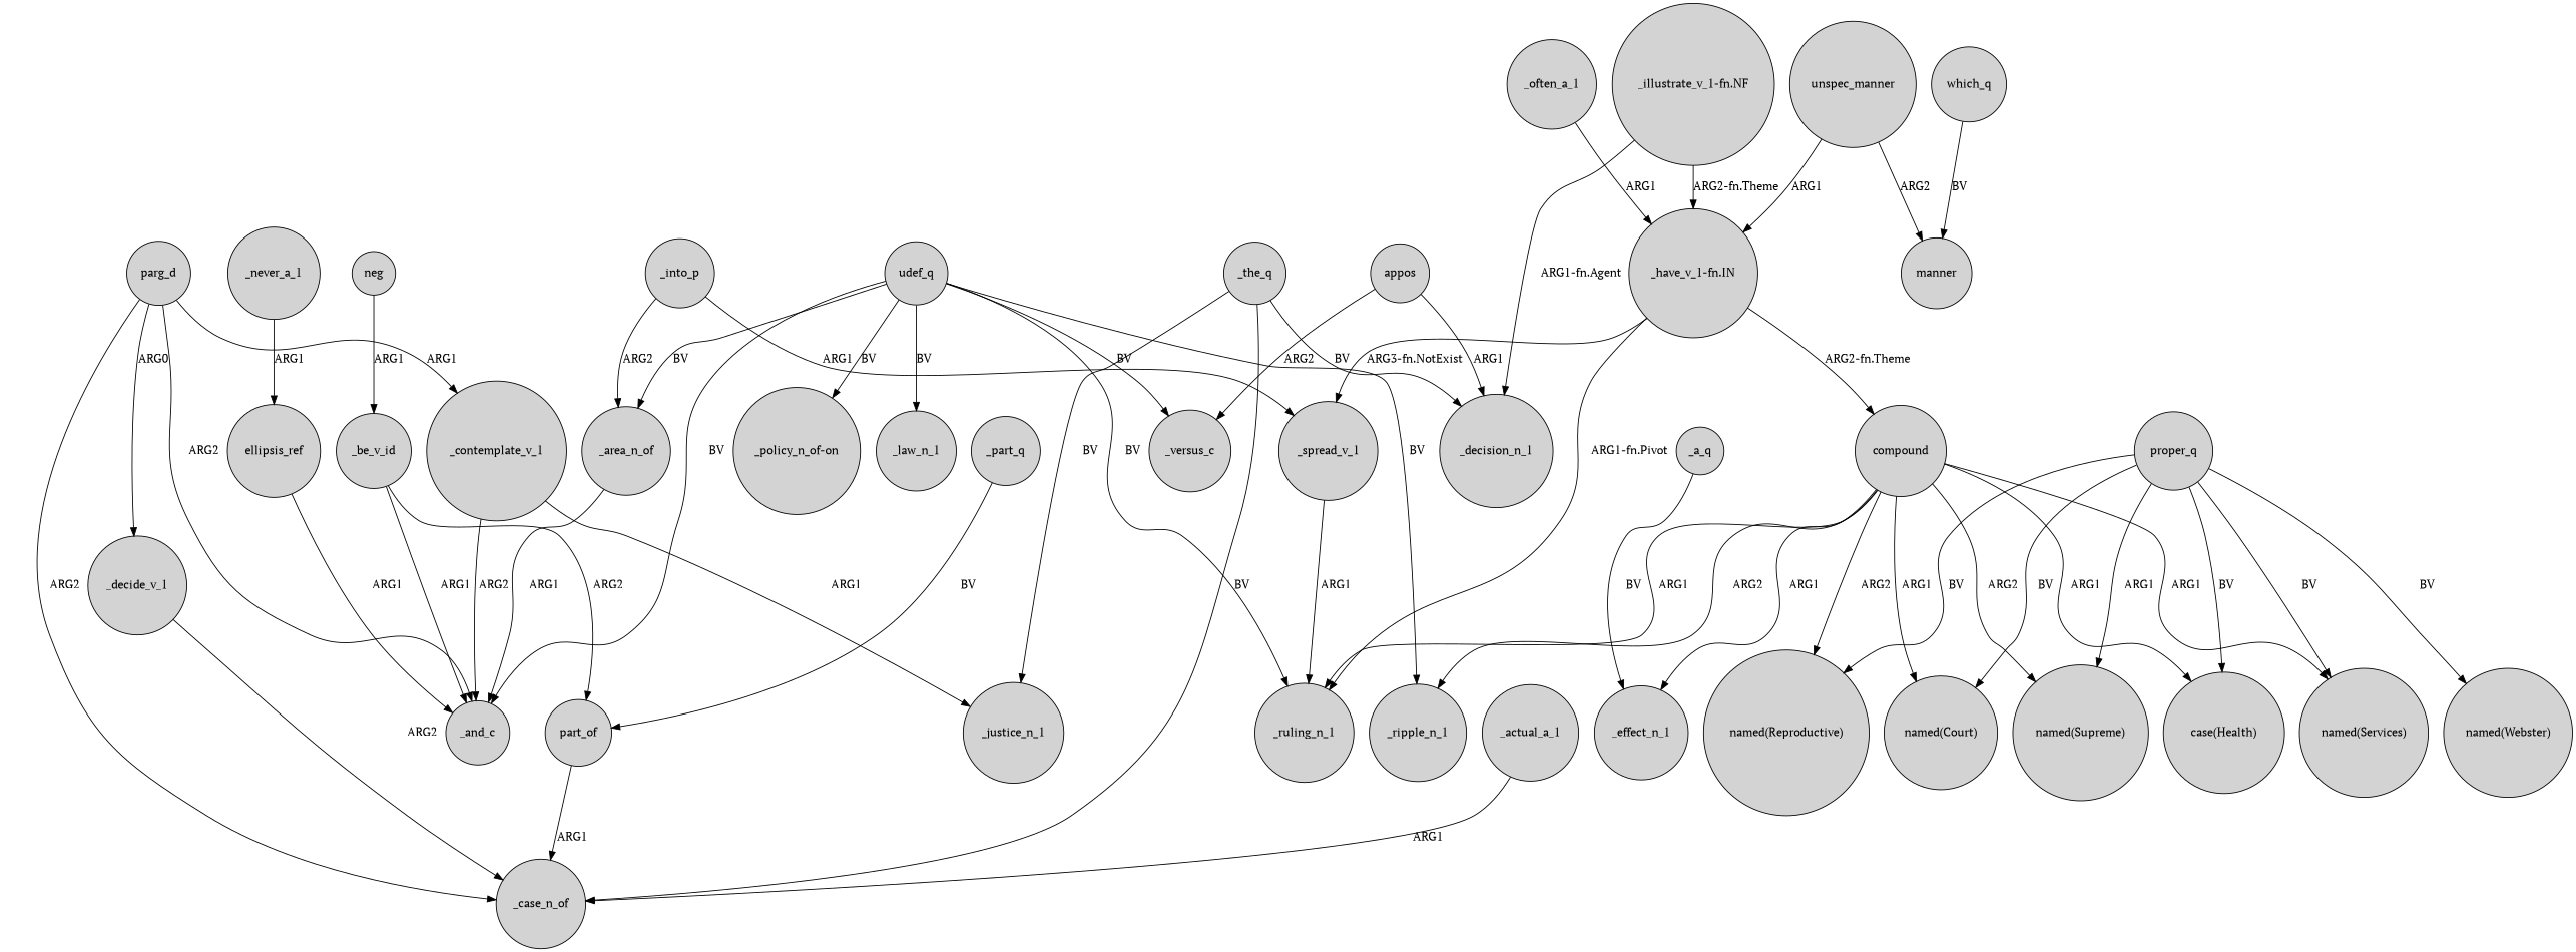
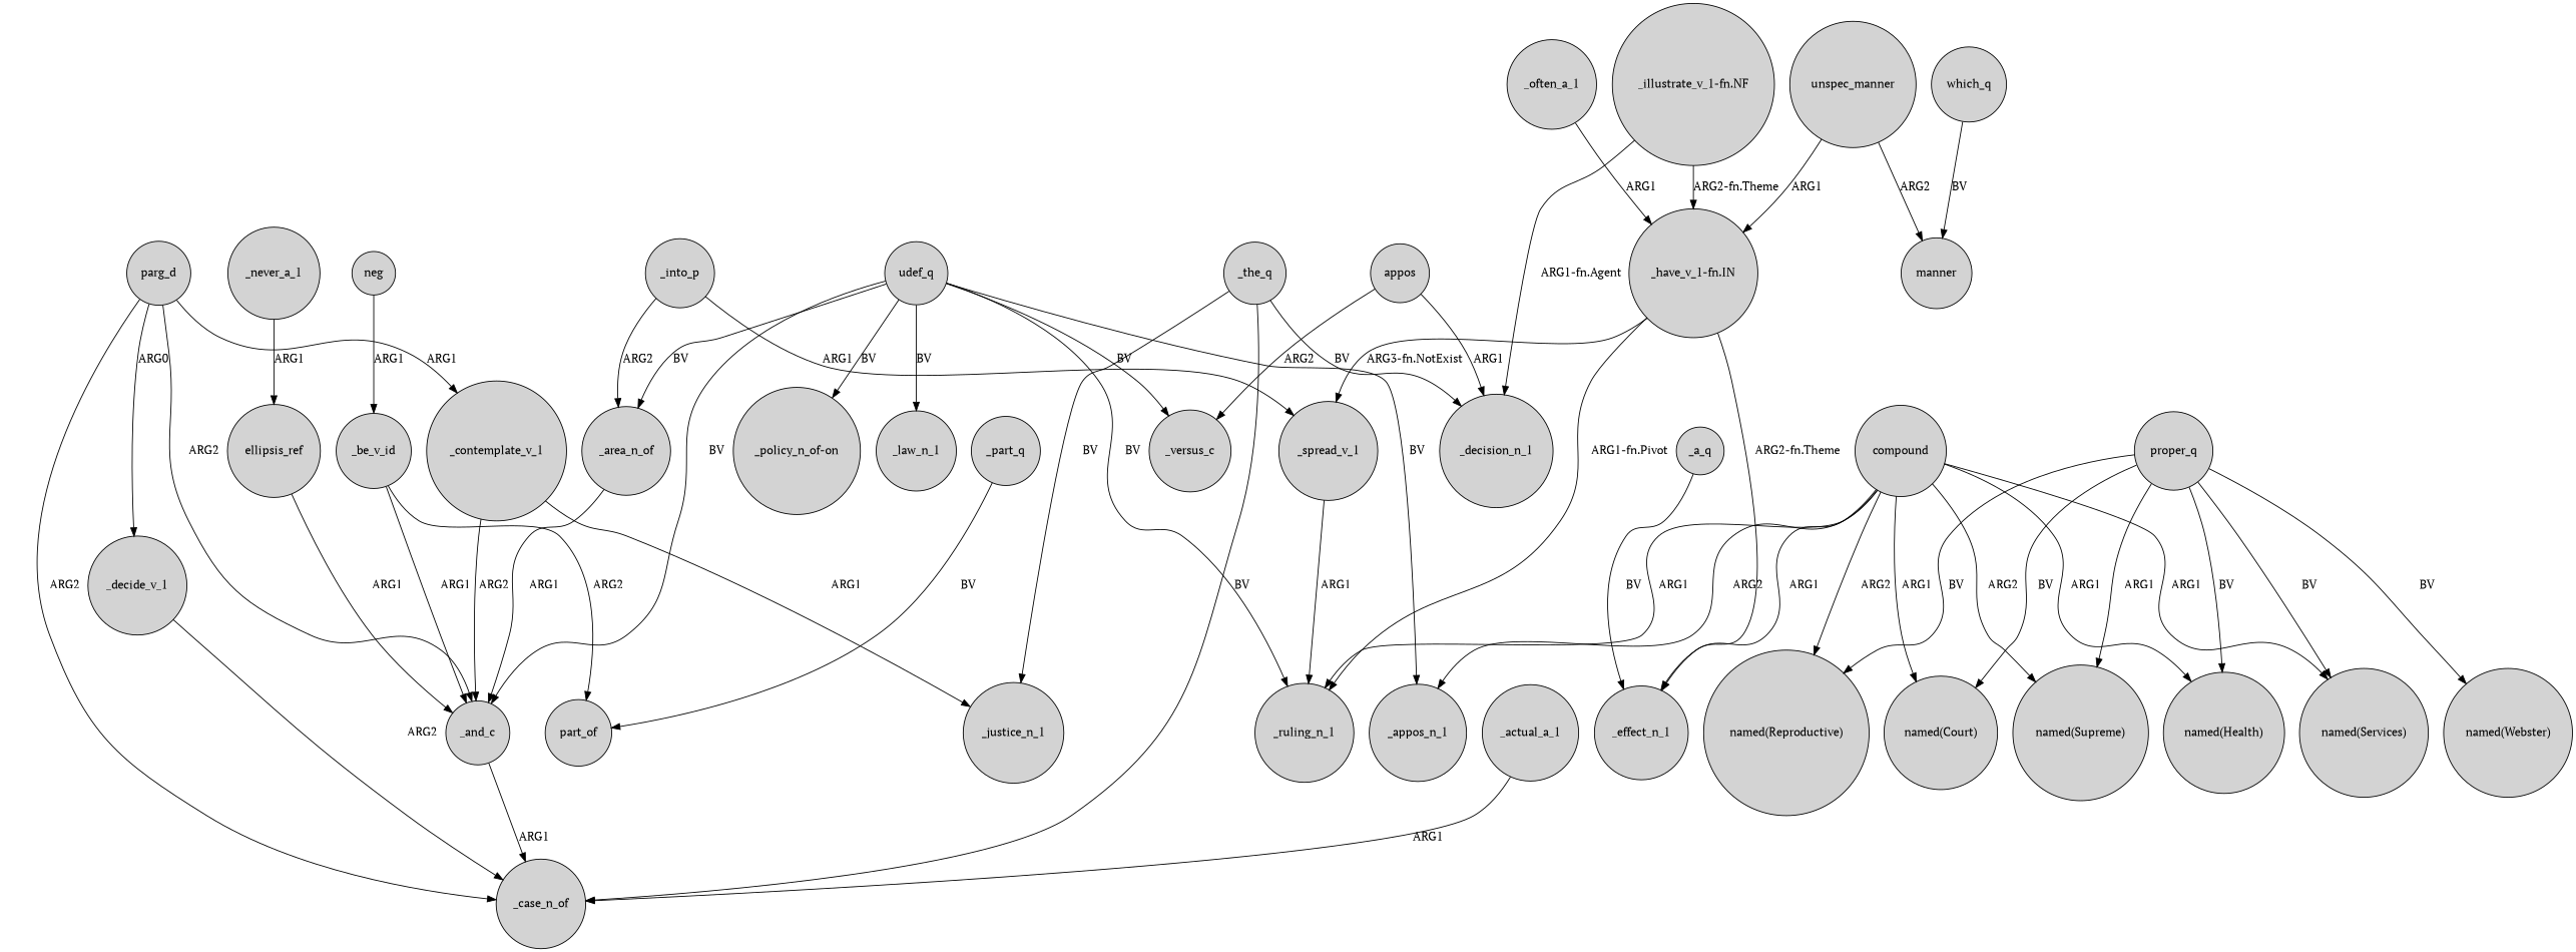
  digraph {
    fontname="PT Serif"
    node [fontname="PT Serif" shape=circle style=filled]
    edge [fontname="PT Serif"]
    compound
-   _ripple_n_1
+   _ripple_n_1 [label=_appos_n_1]
    "named(Services)"
    _ruling_n_1
-   "named(Health)" [label="case(Health)"]
+   "named(Health)"
    _effect_n_1
    "named(Reproductive)"
    "named(Supreme)"
    "named(Court)"
    "_illustrate_v_1-fn.NF"
    "_have_v_1-fn.IN"
    _decision_n_1
    _spread_v_1
    _the_q
    _justice_n_1
    _case_n_of
    unspec_manner
    manner
    parg_d
    _contemplate_v_1
    _and_c
    _decide_v_1
    udef_q
    _versus_c
    _area_n_of
    _law_n_1
    "_policy_n_of-on"
    proper_q
    "named(Webster)"
    _into_p
    appos
    which_q
    _be_v_id
    part_of
    _part_q
    _a_q
    _actual_a_1
    neg
    ellipsis_ref
    _often_a_1
    _never_a_1
    compound -> _ripple_n_1 [label=ARG2]
    compound -> "named(Services)" [label=ARG1]
    compound -> _ruling_n_1 [label=ARG1]
    compound -> "named(Health)" [label=ARG1]
    compound -> _effect_n_1 [label=ARG1]
    compound -> "named(Reproductive)" [label=ARG2]
    compound -> "named(Supreme)" [label=ARG2]
    compound -> "named(Court)" [label=ARG1]
    "_illustrate_v_1-fn.NF" -> "_have_v_1-fn.IN" [label="ARG2-fn.Theme"]
    "_illustrate_v_1-fn.NF" -> _decision_n_1 [label="ARG1-fn.Agent"]
    "_have_v_1-fn.IN" -> _ruling_n_1 [label="ARG1-fn.Pivot"]
-   "_have_v_1-fn.IN" -> compound [label="ARG2-fn.Theme"]
+   "_have_v_1-fn.IN" -> _effect_n_1 [label="ARG2-fn.Theme"]
    "_have_v_1-fn.IN" -> _spread_v_1 [label="ARG3-fn.NotExist"]
    _spread_v_1 -> _ruling_n_1 [label=ARG1]
    _the_q -> _decision_n_1 [label=BV]
    _the_q -> _justice_n_1 [label=BV]
    _the_q -> _case_n_of [label=BV]
    unspec_manner -> "_have_v_1-fn.IN" [label=ARG1]
    unspec_manner -> manner [label=ARG2]
    parg_d -> _case_n_of [label=ARG2]
    parg_d -> _contemplate_v_1 [label=ARG1]
    parg_d -> _and_c [label=ARG2]
    parg_d -> _decide_v_1 [label=ARG0]
    _contemplate_v_1 -> _justice_n_1 [label=ARG1]
    _contemplate_v_1 -> _and_c [label=ARG2]
    _decide_v_1 -> _case_n_of [label=ARG2]
    udef_q -> _ripple_n_1 [label=BV]
    udef_q -> _ruling_n_1 [label=BV]
    udef_q -> _and_c [label=BV]
    udef_q -> _versus_c [label=BV]
    udef_q -> _area_n_of [label=BV]
    udef_q -> _law_n_1 [label=BV]
    udef_q -> "_policy_n_of-on" [label=BV]
    _area_n_of -> _and_c [label=ARG1]
    proper_q -> "named(Services)" [label=BV]
    proper_q -> "named(Health)" [label=BV]
    proper_q -> "named(Reproductive)" [label=BV]
    proper_q -> "named(Supreme)" [label=ARG1]
    proper_q -> "named(Court)" [label=BV]
    proper_q -> "named(Webster)" [label=BV]
    _into_p -> _spread_v_1 [label=ARG1]
    _into_p -> _area_n_of [label=ARG2]
    appos -> _decision_n_1 [label=ARG1]
    appos -> _versus_c [label=ARG2]
    which_q -> manner [label=BV]
    _be_v_id -> _and_c [label=ARG1]
    _be_v_id -> part_of [label=ARG2]
-   part_of -> _case_n_of [label=ARG1]
+   _and_c -> _case_n_of [label=ARG1]
    _part_q -> part_of [label=BV]
    _a_q -> _effect_n_1 [label=BV]
    _actual_a_1 -> _case_n_of [label=ARG1]
    neg -> _be_v_id [label=ARG1]
    ellipsis_ref -> _and_c [label=ARG1]
    _often_a_1 -> "_have_v_1-fn.IN" [label=ARG1]
    _never_a_1 -> ellipsis_ref [label=ARG1]
  }
